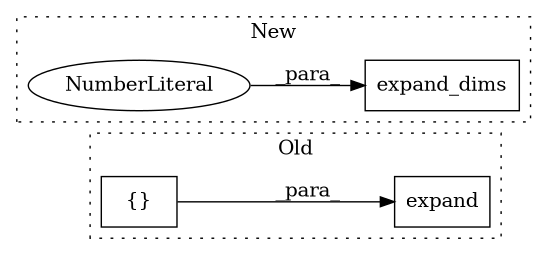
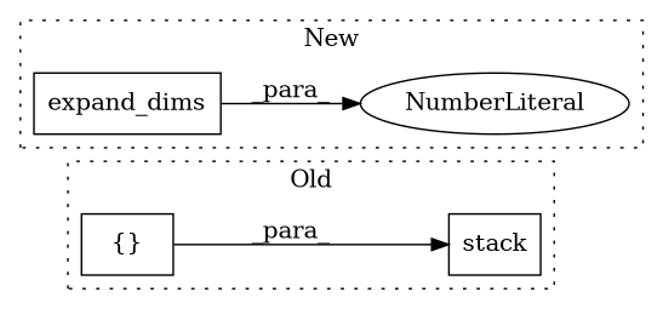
  digraph {
    rankdir=LR
    node [a=32 shape=box]
-   n1 [l="6,1" label=expand s="2429,2448"]
+   n1 [l="6,1" label=stack s="2429,2448"]
    n2 [a=4 l=2 label="{}" s=2046]
    n3 [l="12,1" label=expand_dims s="2439,2464"]
    n4 [a=34 l=1 label=NumberLiteral s=2463 shape=ellipse]
    subgraph cluster_1 {
      label=Old
      style=dotted
      n1
      n2
    }
    subgraph cluster_2 {
      label=New
      style=dotted
      n3
      n4
    }
    n2 -> n1 [label=_para_]
-   n4 -> n3 [label=_para_]
+   n3 -> n4 [label=_para_]
  }
